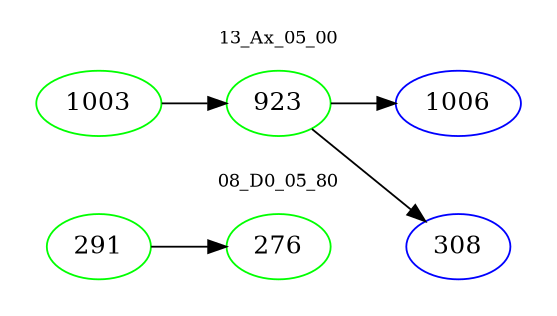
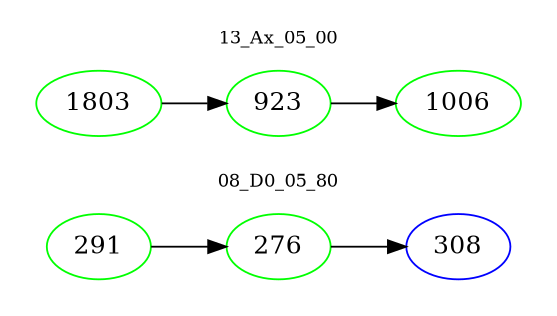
  digraph {
    rankdir=LR
    node [color=green]
    edge [color=black]
-   n1 [label=1003]
+   n1 [label=1803]
    n2 [label=923]
-   n3 [color=blue label=1006]
+   n3 [label=1006]
    n4 [label=291]
    n5 [label=276]
    n6 [color=blue label=308]
    subgraph cluster_1 {
      color=white
      fontsize=10
      label="13_Ax_05_00"
      n1
      n2
      n3
    }
    subgraph cluster_2 {
      color=white
      fontsize=10
      label="08_D0_05_80"
      n4
      n5
      n6
    }
    n1 -> n2
    n2 -> n3
    n4 -> n5
-   n2 -> n6
+   n5 -> n6
  }
